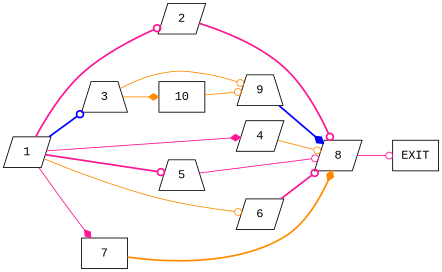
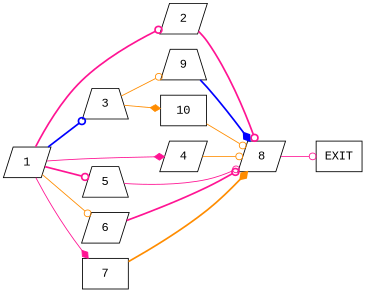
  digraph {
    fontname="Liberation Mono"
    rankdir=LR
    node [fontname="Liberation Mono" shape=parallelogram]
    edge [arrowhead=odot color=deeppink fontname="Liberation Mono" style=solid]
    1
    2
    3 [shape=trapezium]
    4
    5 [shape=trapezium]
    6
    7 [shape=box]
    n8 [label=EXIT shape=box]
    8
    9 [shape=trapezium]
    10 [shape=box]
    1 -> 2 [style=bold]
    1 -> 3 [color=blue style=bold]
    1 -> 4 [arrowhead=diamond]
    1 -> 5 [style=bold]
    1 -> 6 [color=darkorange]
    1 -> 7 [arrowhead=diamond]
    2 -> 8 [style=bold]
    3 -> 9 [color=darkorange]
    3 -> 10 [arrowhead=diamond color=darkorange]
    4 -> 8 [color=darkorange]
    5 -> 8
    6 -> 8 [style=bold]
    7 -> 8 [arrowhead=diamond color=darkorange style=bold]
    8 -> n8
    9 -> 8 [arrowhead=diamond color=blue style=bold]
-   10 -> 9 [color=darkorange]
+   10 -> 8 [color=darkorange]
  }
